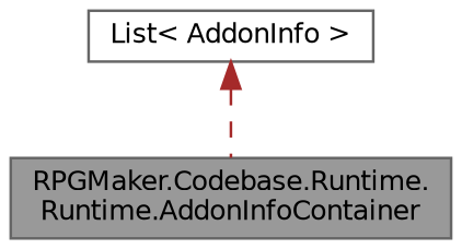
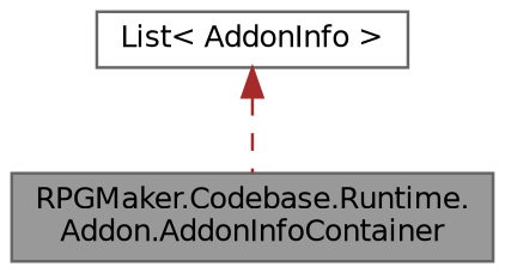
  digraph {
    node [color=gray40 fontname=Helvetica fontsize=10 shape=box style=filled]
-   n1 [fillcolor=grey60 fontcolor=black height=0.2 label="RPGMaker.Codebase.Runtime.\lRuntime.AddonInfoContainer" width=0.4]
+   n1 [fillcolor=grey60 fontcolor=black height=0.2 label="RPGMaker.Codebase.Runtime.\lAddon.AddonInfoContainer" width=0.4]
    n2 [fillcolor=white height=0.2 label="List\< AddonInfo \>" width=0.4]
    n2 -> n1 [color=brown dir=back fontname=Helvetica fontsize=10 labelfontname=Helvetica labelfontsize=10 style=dashed]
  }
